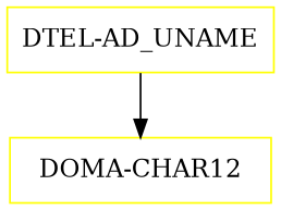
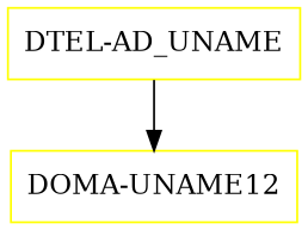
  digraph {
    node [color=yellow shape=box]
    "DTEL-AD_UNAME"
-   "DOMA-CHAR12"
+   "DOMA-CHAR12" [label="DOMA-UNAME12"]
    "DTEL-AD_UNAME" -> "DOMA-CHAR12"
  }
